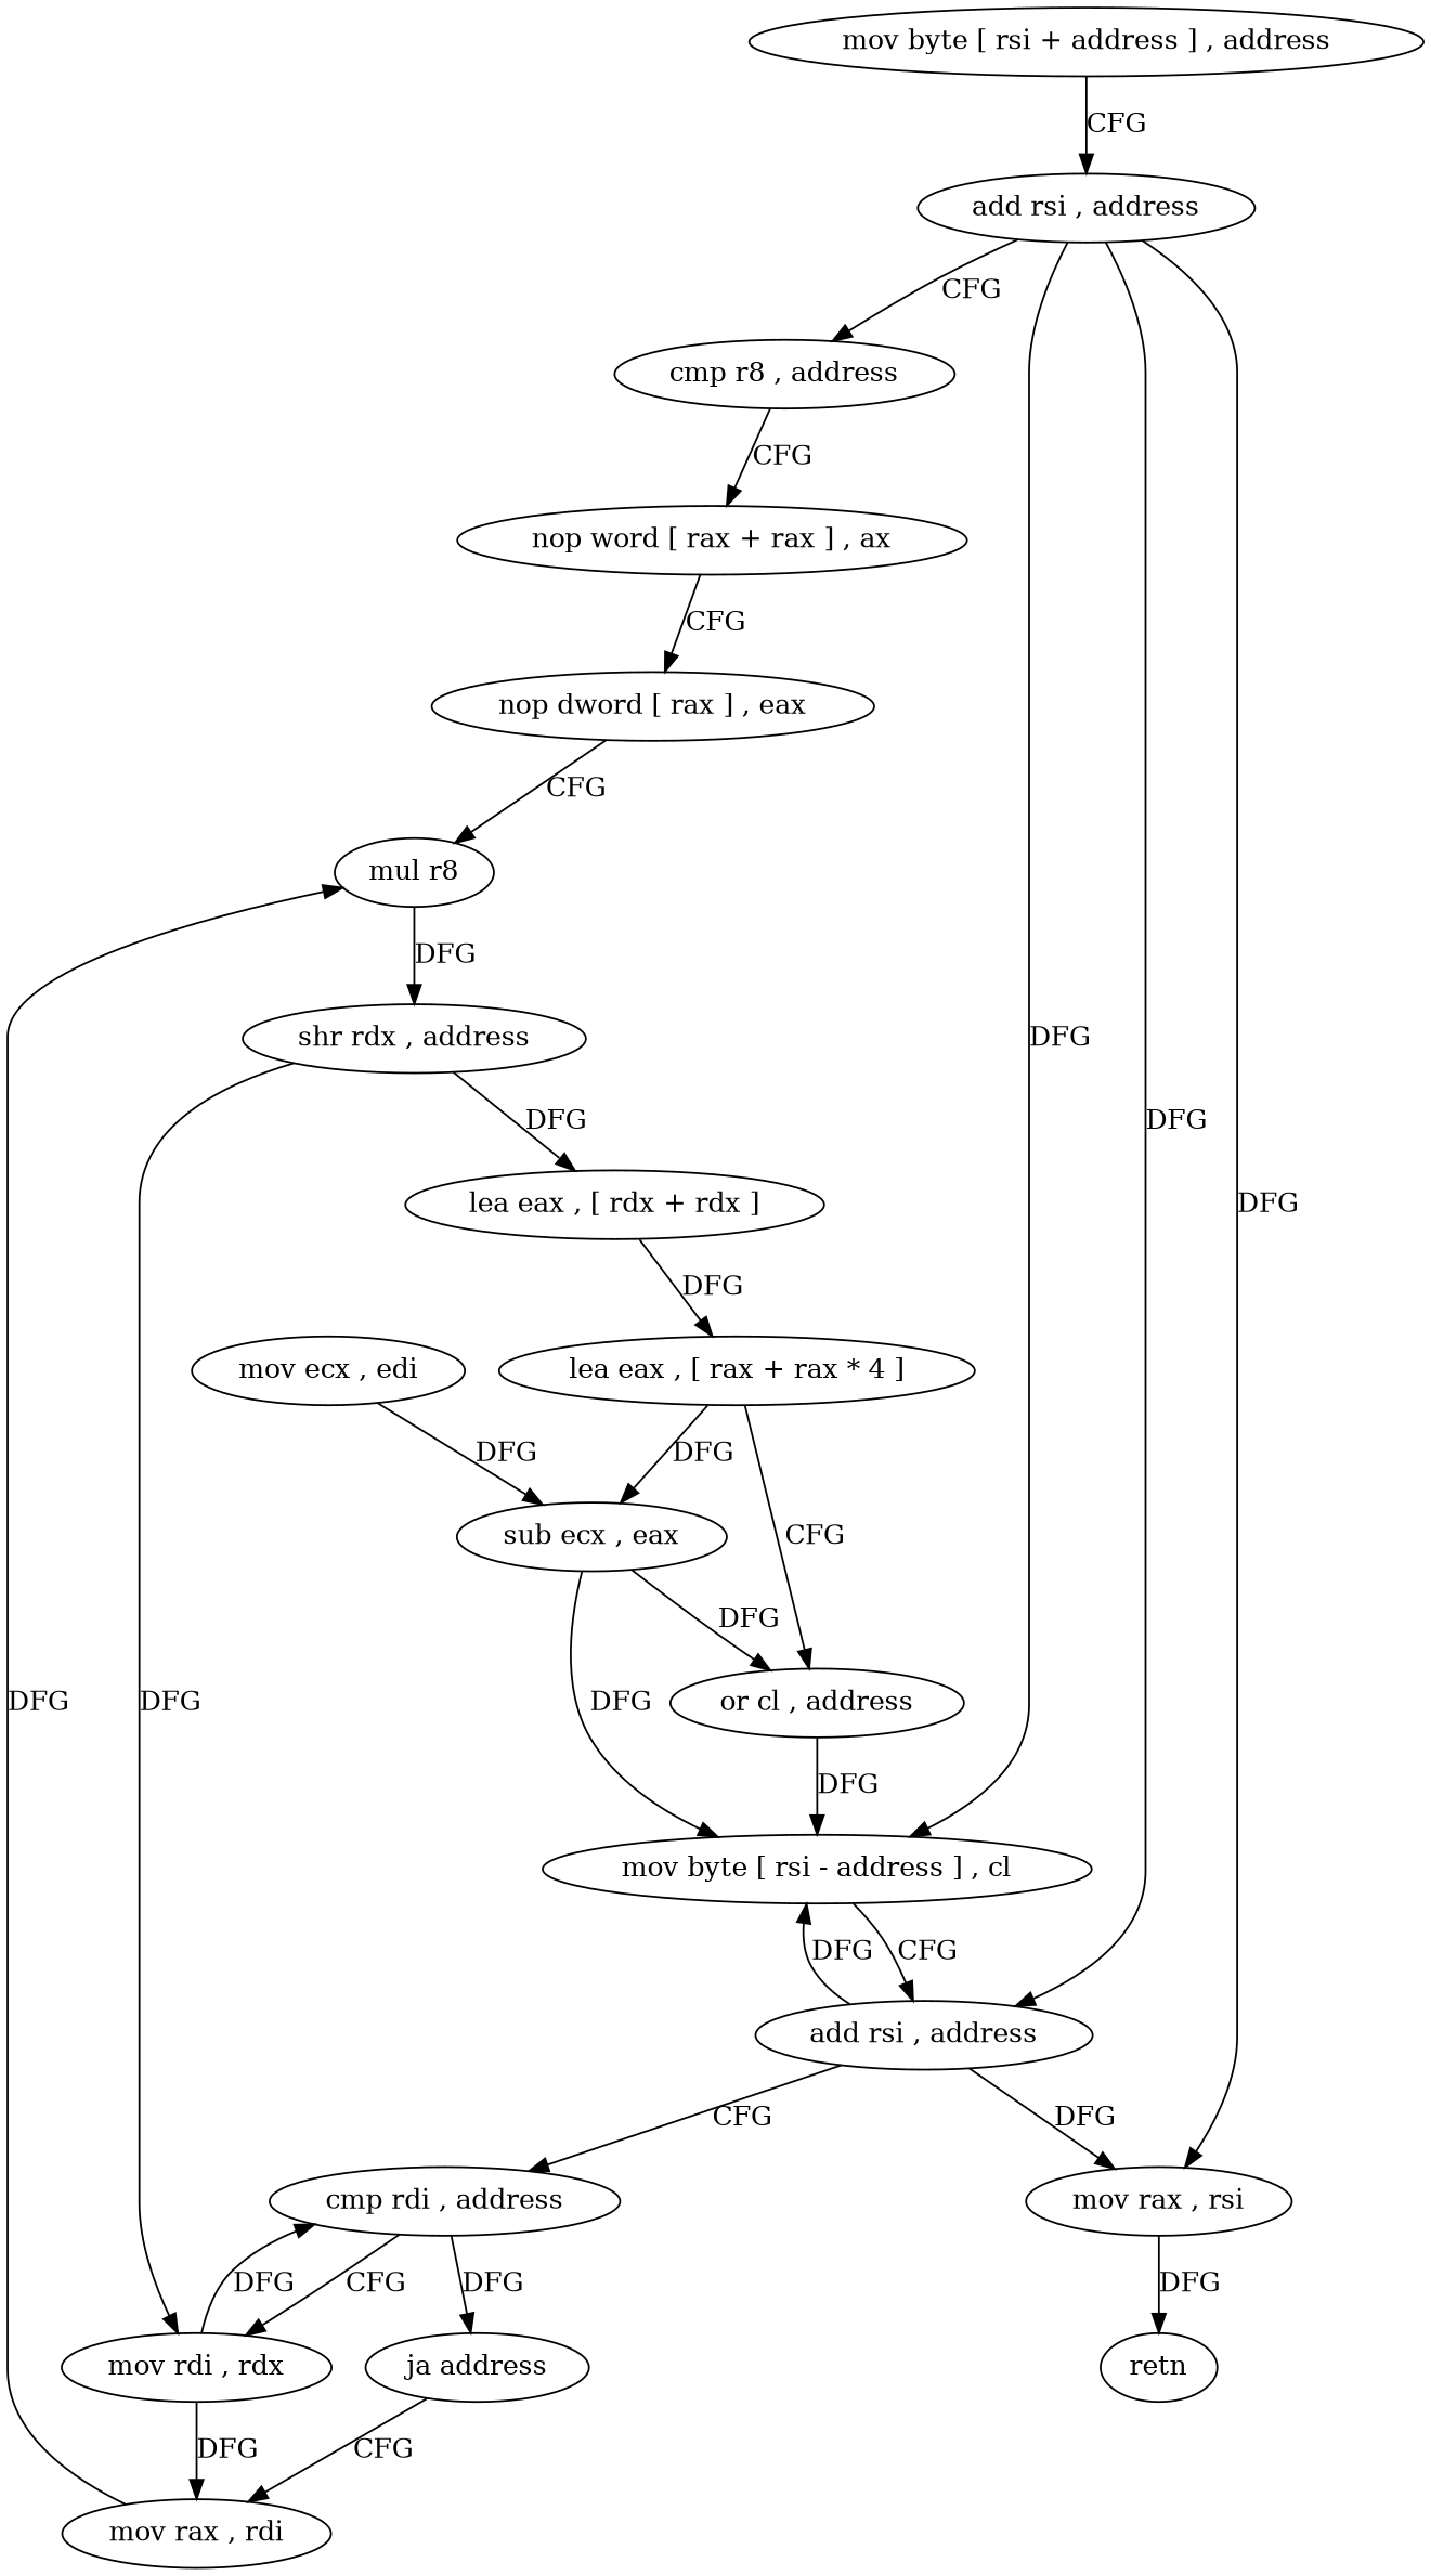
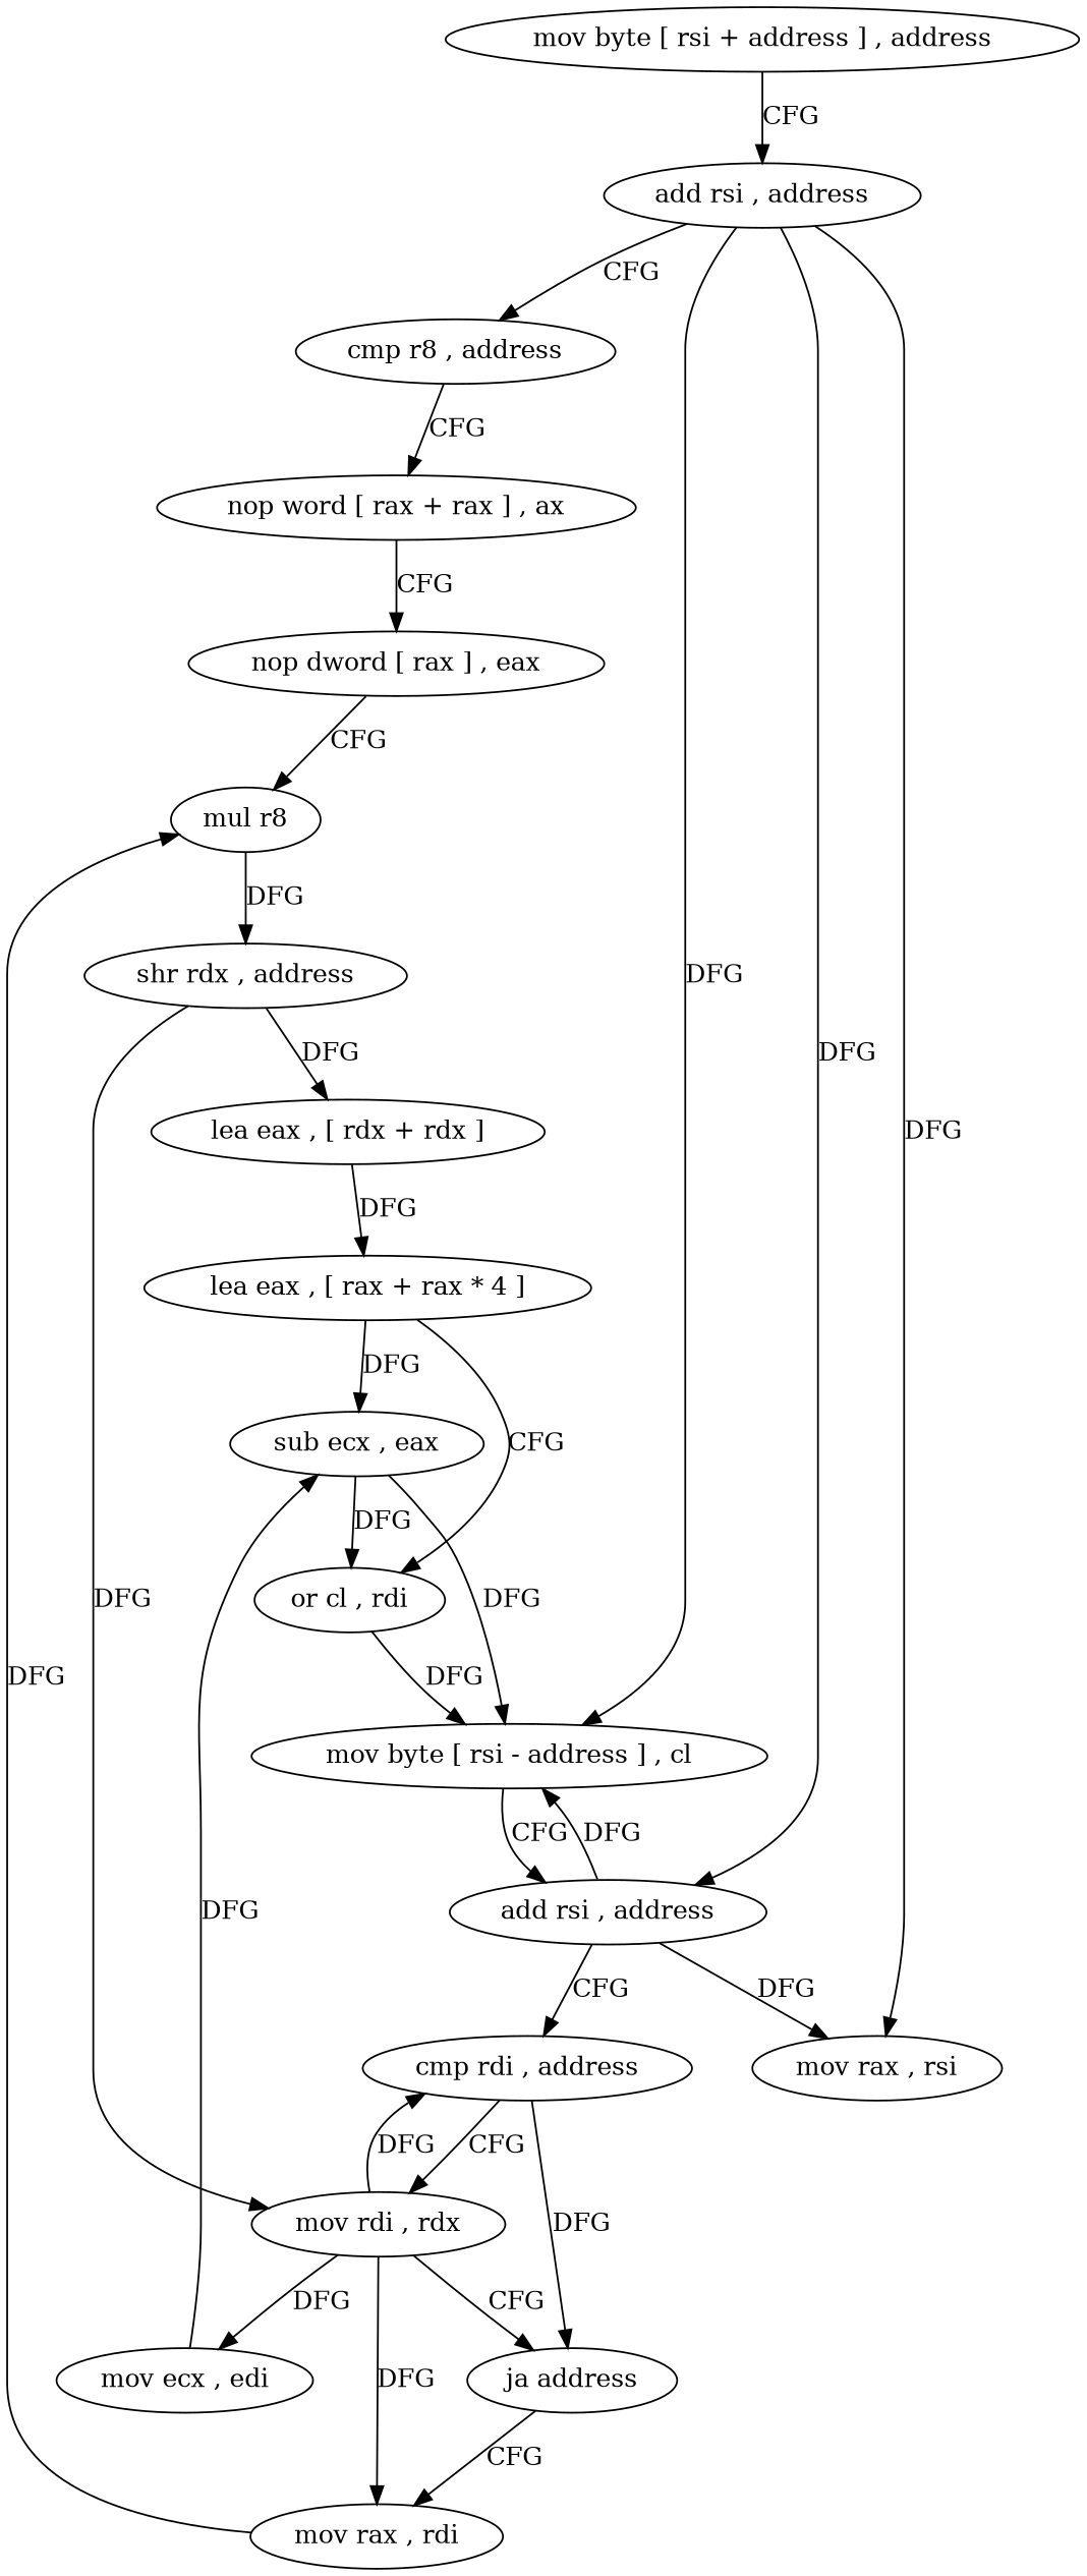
  digraph {
    n1 [label="mov byte [ rsi + address ] , address"]
    n2 [label="add rsi , address"]
    n3 [label="cmp r8 , address"]
    n4 [label="mov byte [ rsi - address ] , cl"]
    n5 [label="add rsi , address"]
    n6 [label="mov rax , rsi"]
    n7 [label="nop word [ rax + rax ] , ax"]
    n8 [label="cmp rdi , address"]
-   n9 [label=retn]
    n10 [label="nop dword [ rax ] , eax"]
    n11 [label="mul r8"]
    n12 [label="mov rax , rdi"]
    n13 [label="shr rdx , address"]
    n14 [label="lea eax , [ rdx + rdx ]"]
    n15 [label="mov rdi , rdx"]
    n16 [label="lea eax , [ rax + rax * 4 ]"]
    n17 [label="mov ecx , edi"]
    n18 [label="ja address"]
    n19 [label="sub ecx , eax"]
-   n20 [label="or cl , address"]
+   n20 [label="or cl , rdi"]
    n1 -> n2 [label=CFG]
    n2 -> n3 [label=CFG]
    n2 -> n4 [label=DFG]
    n2 -> n5 [label=DFG]
    n2 -> n6 [label=DFG]
    n3 -> n7 [label=CFG]
    n4 -> n5 [label=CFG]
    n5 -> n4 [label=DFG]
    n5 -> n6 [label=DFG]
    n5 -> n8 [label=CFG]
-   n6 -> n9 [label=DFG]
    n7 -> n10 [label=CFG]
    n8 -> n15 [label=CFG]
    n8 -> n18 [label=DFG]
    n10 -> n11 [label=CFG]
    n11 -> n13 [label=DFG]
    n12 -> n11 [label=DFG]
    n13 -> n14 [label=DFG]
    n13 -> n15 [label=DFG]
    n14 -> n16 [label=DFG]
    n15 -> n8 [label=DFG]
    n15 -> n12 [label=DFG]
+   n15 -> n17 [label=DFG]
+   n15 -> n18 [label=CFG]
    n16 -> n19 [label=DFG]
    n16 -> n20 [label=CFG]
    n17 -> n19 [label=DFG]
    n18 -> n12 [label=CFG]
    n19 -> n4 [label=DFG]
    n19 -> n20 [label=DFG]
    n20 -> n4 [label=DFG]
  }
